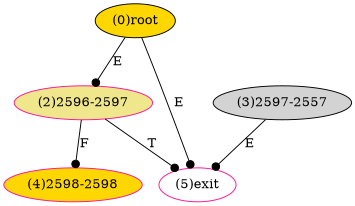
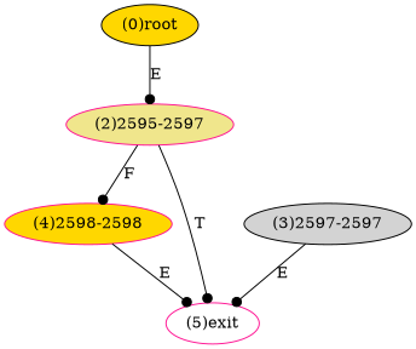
  digraph {
    node [color=deeppink fillcolor=gold style=filled]
    edge [arrowhead=dot]
    n1 [color=black label="(0)root"]
-   n2 [fillcolor=khaki label="(2)2596-2597"]
+   n2 [fillcolor=khaki label="(2)2595-2597"]
    n3 [label="(4)2598-2598"]
    n4 [fillcolor=white label="(5)exit"]
-   n5 [color=black fillcolor=lightgrey label="(3)2597-2557"]
+   n5 [color=black fillcolor=lightgrey label="(3)2597-2597"]
    n1 -> n2 [label=E]
    n2 -> n3 [label=F]
    n2 -> n4 [label=T]
-   n1 -> n4 [label=E]
+   n3 -> n4 [label=E]
    n5 -> n4 [label=E]
  }
